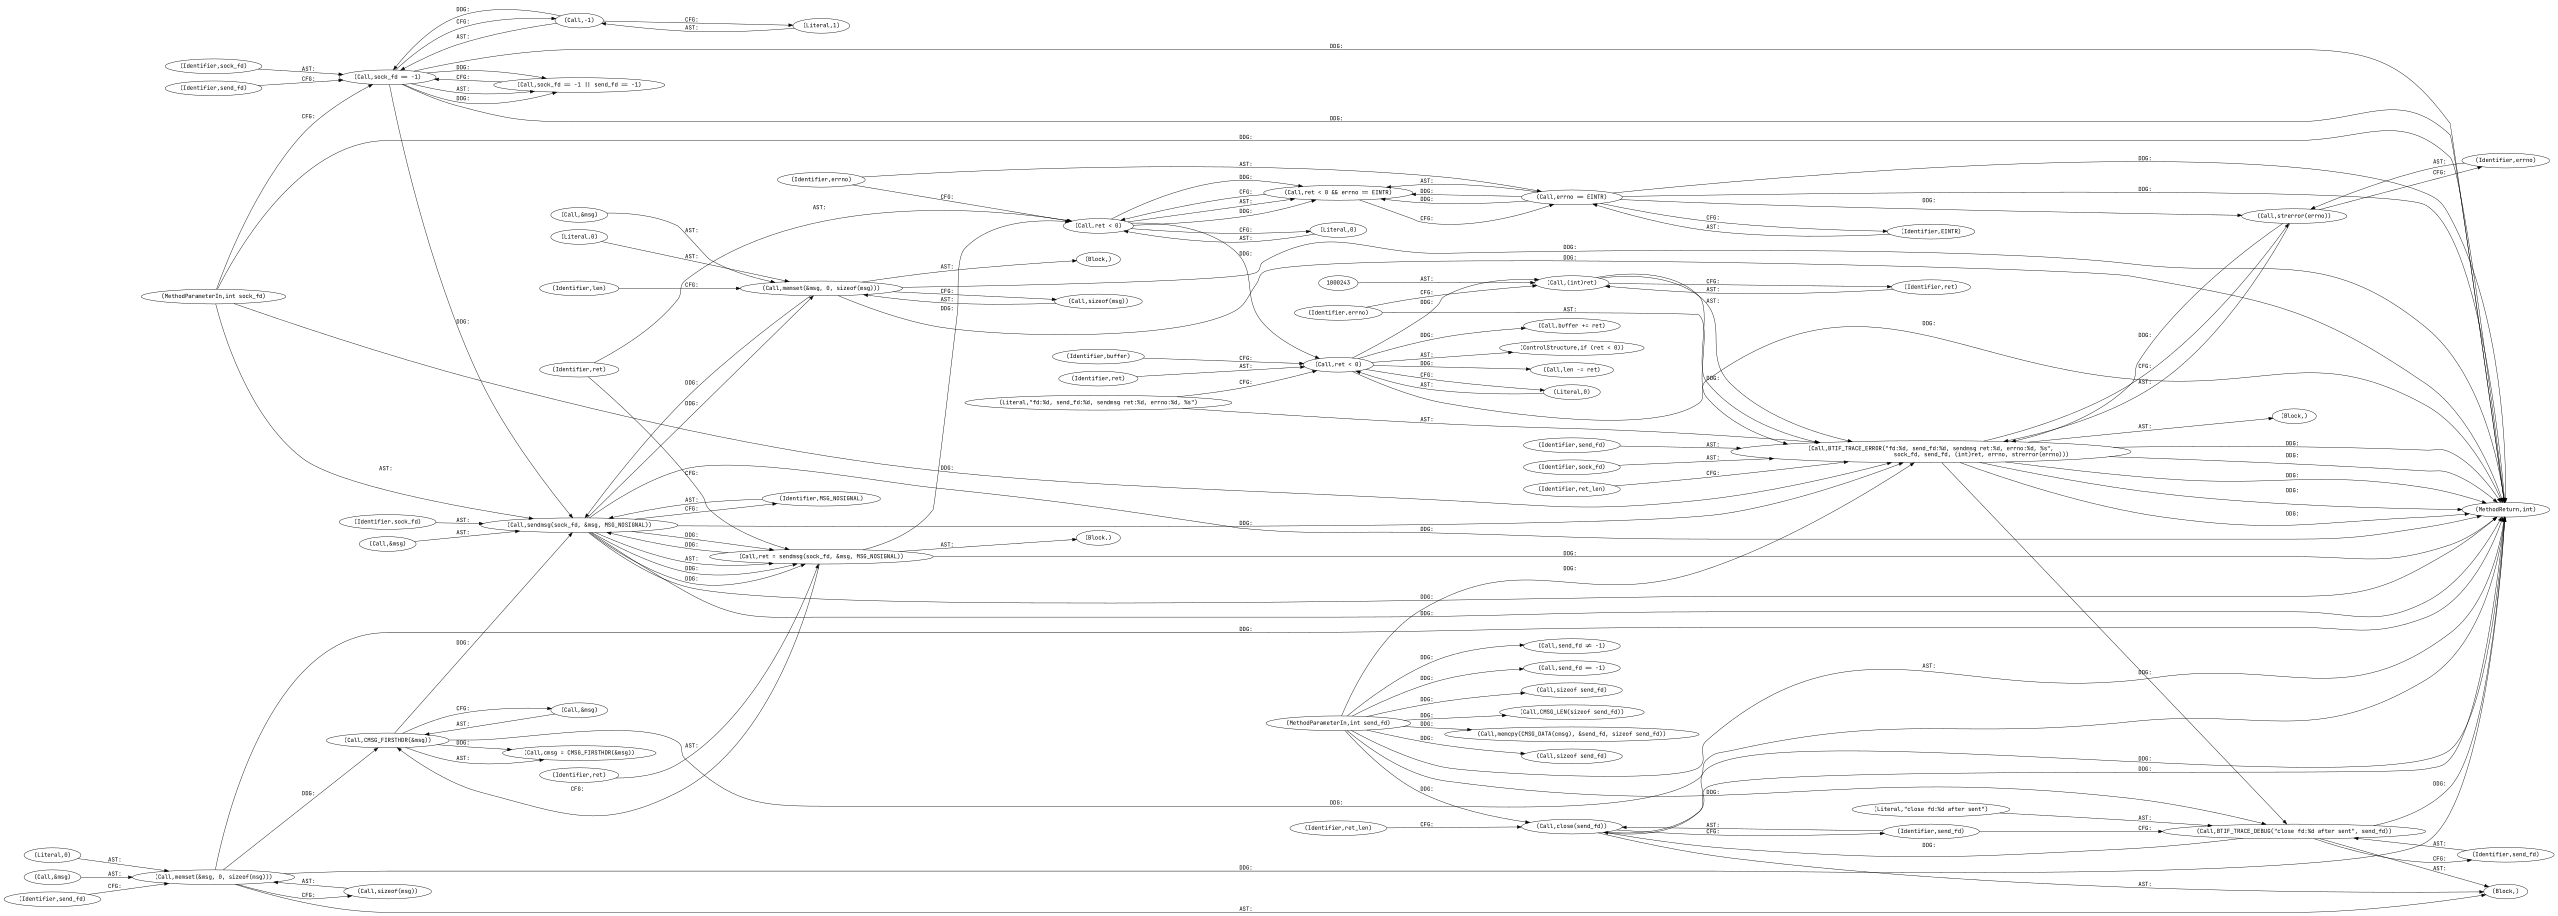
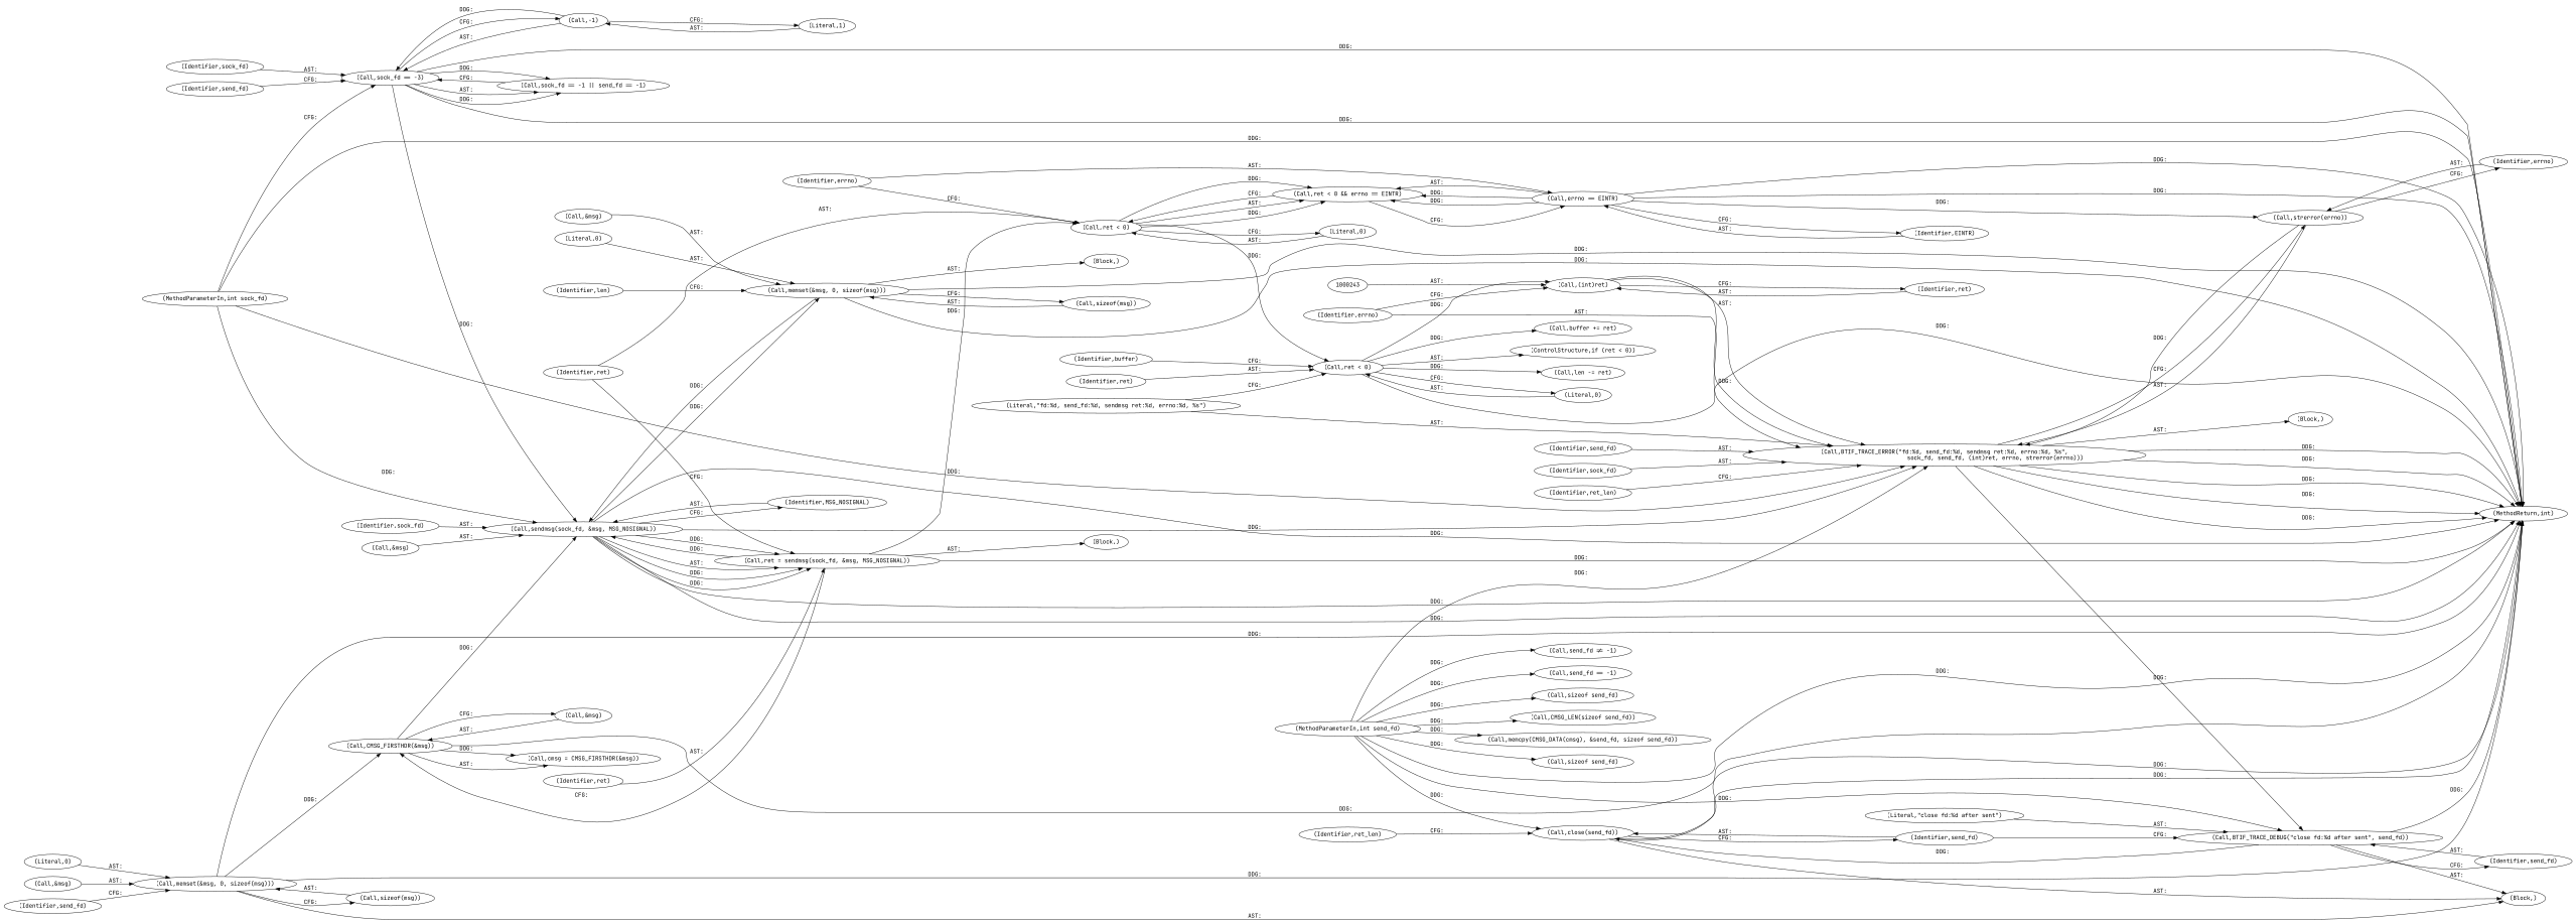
  digraph {
    fontname="JetBrains Mono"
    rankdir=LR
    node [fontname="JetBrains Mono"]
    edge [fontname="JetBrains Mono"]
    n1 [label="(Call,close(send_fd))"]
    n2 [label="(MethodReturn,int)"]
    n3 [label="(Identifier,send_fd)"]
    n4 [label="(Block,)"]
    n5 [label="(Call,BTIF_TRACE_DEBUG(\"close fd:%d after sent\", send_fd))"]
    n6 [label="(Identifier,send_fd)"]
    n7 [label="(Call,BTIF_TRACE_ERROR(\"fd:%d, send_fd:%d, sendmsg ret:%d, errno:%d, %s\",\n                              sock_fd, send_fd, (int)ret, errno, strerror(errno)))"]
    n8 [label="(Call,strerror(errno))"]
    n9 [label="(Block,)"]
    n10 [label="(Identifier,errno)"]
    n11 [label="(Call,sendmsg(sock_fd, &msg, MSG_NOSIGNAL))"]
    n12 [label="(Call,memset(&msg, 0, sizeof(msg)))"]
    n13 [label="(Call,ret = sendmsg(sock_fd, &msg, MSG_NOSIGNAL))"]
    n14 [label="(Identifier,MSG_NOSIGNAL)"]
    n15 [label="(Call,sizeof(msg))"]
    n16 [label="(Block,)"]
    n17 [label="(Call,CMSG_FIRSTHDR(&msg))"]
    n18 [label="(Call,ret < 0)"]
    n19 [label="(Block,)"]
-   n20 [label="(Call,sock_fd == -1)"]
+   n20 [label="(Call,sock_fd == -3)"]
    n21 [label="(Call,-1)"]
    n22 [label="(Call,sock_fd == -1 || send_fd == -1)"]
    n23 [label="(Literal,1)"]
    n24 [label="(MethodParameterIn,int sock_fd)"]
    n25 [label="(Call,cmsg = CMSG_FIRSTHDR(&msg))"]
    n26 [label="(Call,&msg)"]
    n27 [label="(Call,memset(&msg, 0, sizeof(msg)))"]
    n28 [label="(Call,sizeof(msg))"]
    n29 [label="(MethodParameterIn,int send_fd)"]
    n30 [label="(Call,send_fd != -1)"]
    n31 [label="(Call,send_fd == -1)"]
    n32 [label="(Call,sizeof send_fd)"]
    n33 [label="(Call,CMSG_LEN(sizeof send_fd))"]
    n34 [label="(Call,memcpy(CMSG_DATA(cmsg), &send_fd, sizeof send_fd))"]
    n35 [label="(Call,sizeof send_fd)"]
    n36 [label="(Call,(int)ret)"]
    n37 [label="(Identifier,ret)"]
    n38 [label="(Call,ret < 0)"]
    n39 [label="(ControlStructure,if (ret < 0))"]
    n40 [label="(Call,len -= ret)"]
    n41 [label="(Literal,0)"]
    n42 [label="(Call,buffer += ret)"]
    n43 [label="(Call,ret < 0 && errno == EINTR)"]
    n44 [label="(Literal,0)"]
    n45 [label="(Call,errno == EINTR)"]
    n46 [label="(Identifier,EINTR)"]
    n47 [label="(Identifier,send_fd)"]
    n48 [label="(Identifier,ret_len)"]
    n49 [label="(Literal,\"close fd:%d after sent\")"]
    n50 [label="(Identifier,send_fd)"]
    n51 [label="(Identifier,len)"]
    n52 [label="(Identifier,ret)"]
    n53 [label="(Literal,\"fd:%d, send_fd:%d, sendmsg ret:%d, errno:%d, %s\")"]
    n54 [label="(Call,&msg)"]
    n55 [label="(Literal,0)"]
    n56 [label="(Identifier,errno)"]
    n57 [label="(Literal,0)"]
    n58 [label="(Identifier,sock_fd)"]
    n59 [label="(Call,&msg)"]
    n60 [label="(Identifier,ret)"]
    n61 [label="(Identifier,send_fd)"]
    n62 [label="(Identifier,ret)"]
    n63 [label="(Identifier,errno)"]
    n64 [label="(Identifier,sock_fd)"]
    n65 [label="(Call,&msg)"]
    n66 [label="(Identifier,ret_len)"]
    n67 [label="(Identifier,buffer)"]
    n68 [label="(Identifier,sock_fd)"]
    1000243
    n1 -> n2 [label="DDG: "]
    n1 -> n2 [label="DDG: "]
    n1 -> n3 [label="CFG: "]
    n1 -> n4 [label="AST: "]
    n3 -> n1 [label="AST: "]
    n3 -> n5 [label="CFG: "]
    n5 -> n1 [label="DDG: "]
    n5 -> n2 [label="DDG: "]
    n5 -> n4 [label="AST: "]
    n5 -> n6 [label="CFG: "]
    n6 -> n5 [label="AST: "]
    n7 -> n2 [label="DDG: "]
    n7 -> n2 [label="DDG: "]
    n7 -> n2 [label="DDG: "]
    n7 -> n2 [label="DDG: "]
    n7 -> n2 [label="DDG: "]
    n7 -> n5 [label="DDG: "]
    n7 -> n8 [label="CFG: "]
    n7 -> n9 [label="AST: "]
    n8 -> n7 [label="AST: "]
    n8 -> n7 [label="DDG: "]
    n8 -> n10 [label="CFG: "]
    n10 -> n8 [label="AST: "]
    n11 -> n2 [label="DDG: "]
    n11 -> n2 [label="DDG: "]
    n11 -> n2 [label="DDG: "]
    n11 -> n7 [label="DDG: "]
    n11 -> n12 [label="DDG: "]
    n11 -> n13 [label="AST: "]
    n11 -> n13 [label="DDG: "]
    n11 -> n13 [label="DDG: "]
    n11 -> n13 [label="DDG: "]
    n11 -> n14 [label="CFG: "]
    n12 -> n2 [label="DDG: "]
    n12 -> n2 [label="DDG: "]
    n12 -> n11 [label="DDG: "]
    n12 -> n15 [label="CFG: "]
    n12 -> n16 [label="AST: "]
    n13 -> n2 [label="DDG: "]
    n13 -> n11 [label="DDG: "]
    n13 -> n17 [label="CFG: "]
    n13 -> n18 [label="DDG: "]
    n13 -> n19 [label="AST: "]
    n14 -> n11 [label="AST: "]
    n15 -> n12 [label="AST: "]
    n17 -> n2 [label="DDG: "]
    n17 -> n11 [label="DDG: "]
    n17 -> n25 [label="AST: "]
    n17 -> n25 [label="DDG: "]
    n17 -> n26 [label="CFG: "]
    n18 -> n38 [label="DDG: "]
    n18 -> n43 [label="AST: "]
    n18 -> n43 [label="DDG: "]
    n18 -> n43 [label="DDG: "]
    n18 -> n44 [label="CFG: "]
    n20 -> n2 [label="DDG: "]
    n20 -> n2 [label="DDG: "]
    n20 -> n11 [label="DDG: "]
    n20 -> n21 [label="CFG: "]
    n20 -> n22 [label="AST: "]
    n20 -> n22 [label="DDG: "]
    n20 -> n22 [label="DDG: "]
    n21 -> n20 [label="AST: "]
    n21 -> n20 [label="DDG: "]
    n21 -> n23 [label="CFG: "]
    n22 -> n20 [label="CFG: "]
    n23 -> n21 [label="AST: "]
    n24 -> n2 [label="DDG: "]
    n24 -> n7 [label="DDG: "]
-   n24 -> n11 [label="AST: "]
+   n24 -> n11 [label="DDG: "]
    n24 -> n20 [label="CFG: "]
    n26 -> n17 [label="AST: "]
    n27 -> n2 [label="DDG: "]
    n27 -> n2 [label="DDG: "]
    n27 -> n4 [label="AST: "]
    n27 -> n17 [label="DDG: "]
    n27 -> n28 [label="CFG: "]
    n28 -> n27 [label="AST: "]
    n29 -> n1 [label="DDG: "]
-   n29 -> n2 [label="AST: "]
+   n29 -> n2 [label="DDG: "]
    n29 -> n5 [label="DDG: "]
    n29 -> n7 [label="DDG: "]
    n29 -> n30 [label="DDG: "]
    n29 -> n31 [label="DDG: "]
    n29 -> n32 [label="DDG: "]
    n29 -> n33 [label="DDG: "]
    n29 -> n34 [label="DDG: "]
    n29 -> n35 [label="DDG: "]
    n36 -> n7 [label="AST: "]
    n36 -> n7 [label="DDG: "]
    n36 -> n37 [label="CFG: "]
    n37 -> n36 [label="AST: "]
    n38 -> n2 [label="DDG: "]
    n38 -> n36 [label="DDG: "]
    n38 -> n39 [label="AST: "]
    n38 -> n40 [label="DDG: "]
    n38 -> n41 [label="CFG: "]
    n38 -> n42 [label="DDG: "]
    n41 -> n38 [label="AST: "]
    n43 -> n18 [label="CFG: "]
    n43 -> n45 [label="CFG: "]
    n44 -> n18 [label="AST: "]
    n45 -> n2 [label="DDG: "]
    n45 -> n2 [label="DDG: "]
    n45 -> n8 [label="DDG: "]
    n45 -> n43 [label="AST: "]
    n45 -> n43 [label="DDG: "]
    n45 -> n43 [label="DDG: "]
    n45 -> n46 [label="CFG: "]
    n46 -> n45 [label="AST: "]
    n47 -> n7 [label="AST: "]
    n48 -> n1 [label="CFG: "]
    n49 -> n5 [label="AST: "]
    n50 -> n20 [label="CFG: "]
    n51 -> n12 [label="CFG: "]
    n52 -> n13 [label="CFG: "]
    n52 -> n18 [label="AST: "]
    n53 -> n7 [label="AST: "]
    n53 -> n38 [label="CFG: "]
    n54 -> n12 [label="AST: "]
    n55 -> n27 [label="AST: "]
    n56 -> n7 [label="AST: "]
    n56 -> n36 [label="CFG: "]
    n57 -> n12 [label="AST: "]
    n58 -> n7 [label="AST: "]
    n59 -> n27 [label="AST: "]
    n60 -> n38 [label="AST: "]
    n61 -> n27 [label="CFG: "]
    n62 -> n13 [label="AST: "]
    n63 -> n18 [label="CFG: "]
    n63 -> n45 [label="AST: "]
    n64 -> n11 [label="AST: "]
    n65 -> n11 [label="AST: "]
    n66 -> n7 [label="CFG: "]
    n67 -> n38 [label="CFG: "]
    n68 -> n20 [label="AST: "]
    1000243 -> n36 [label="AST: "]
  }
